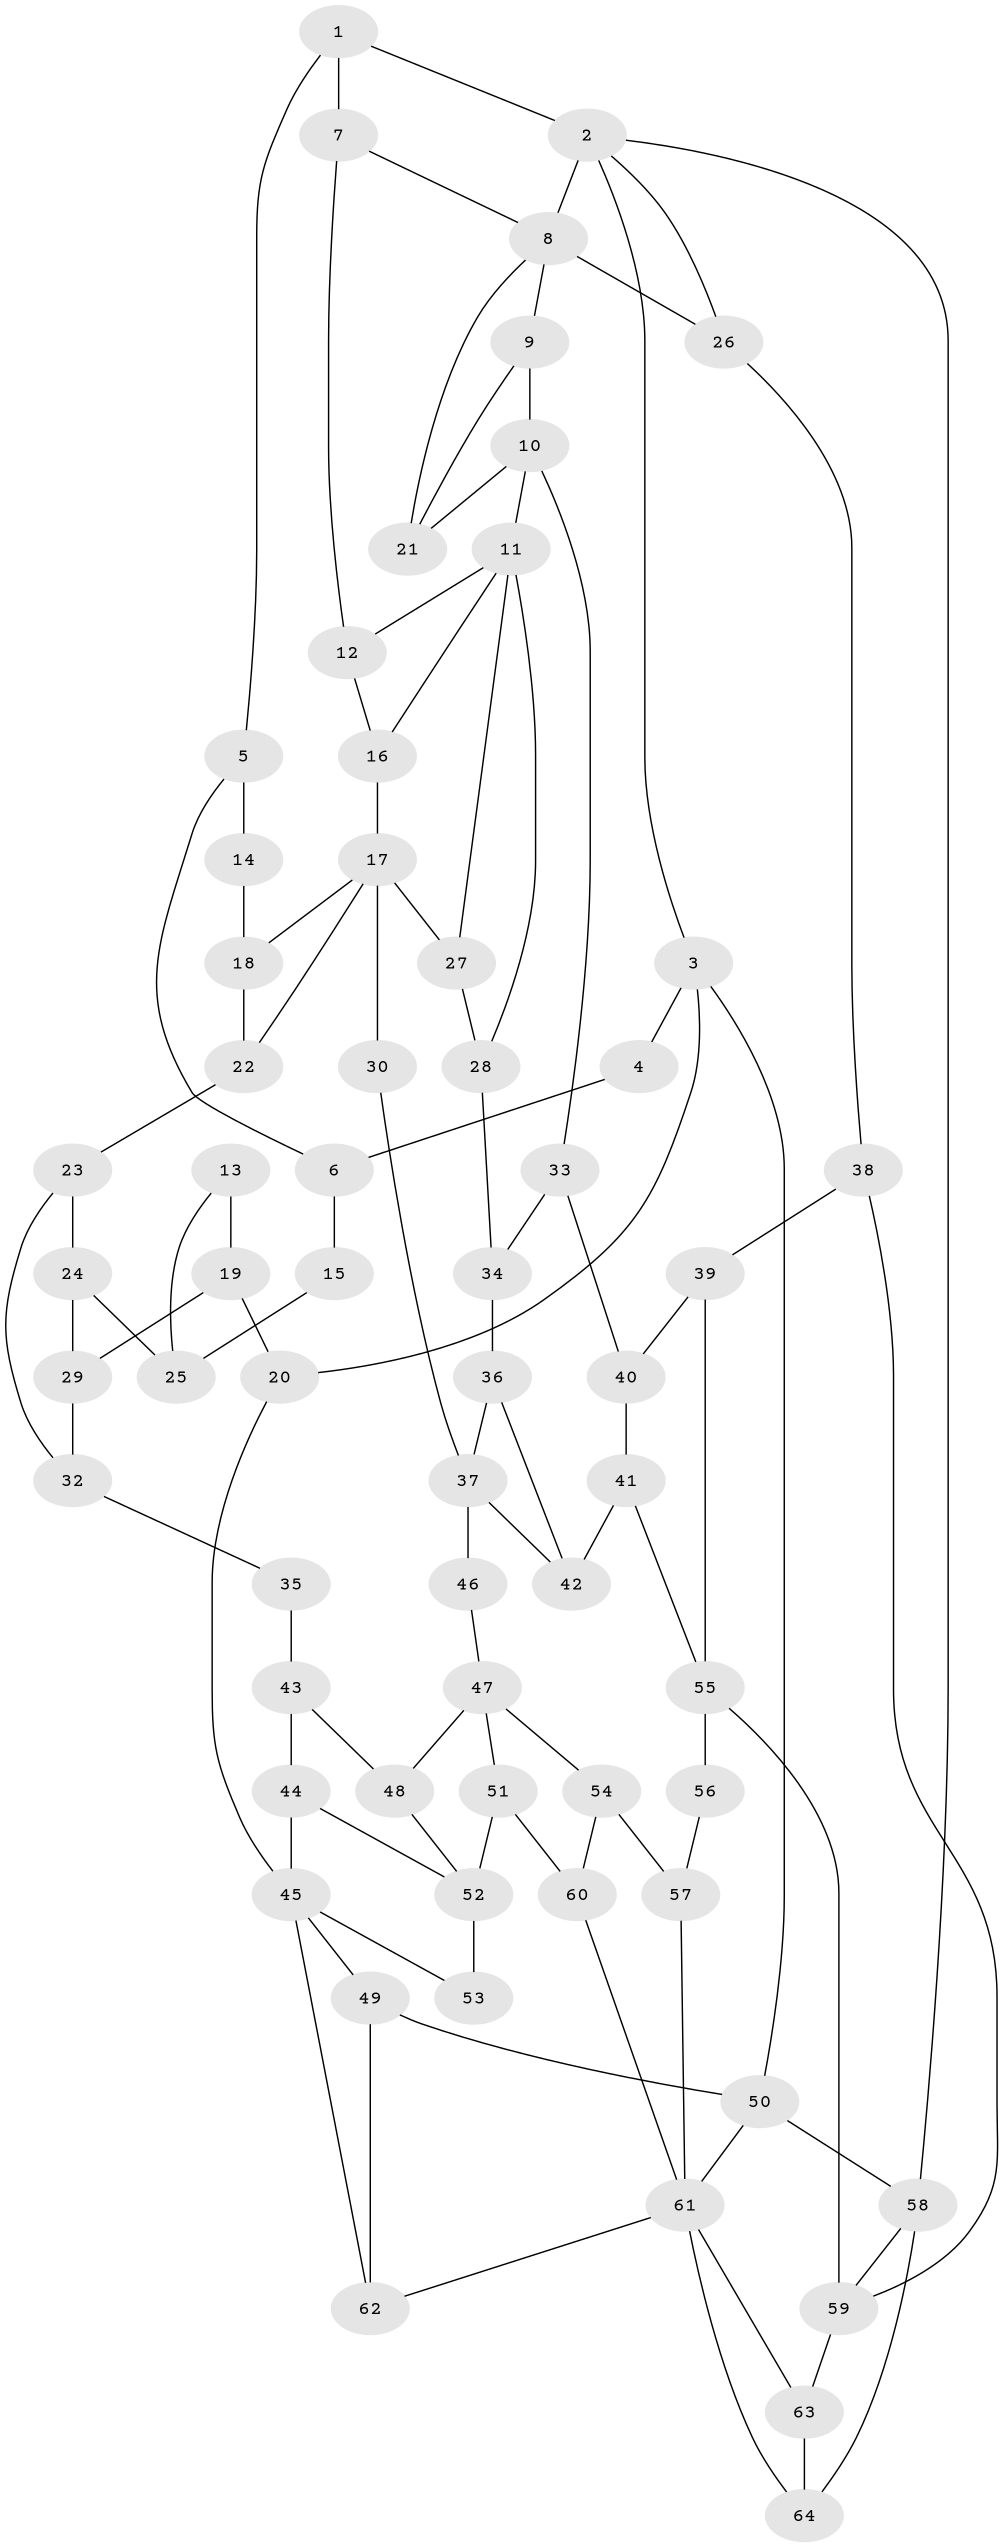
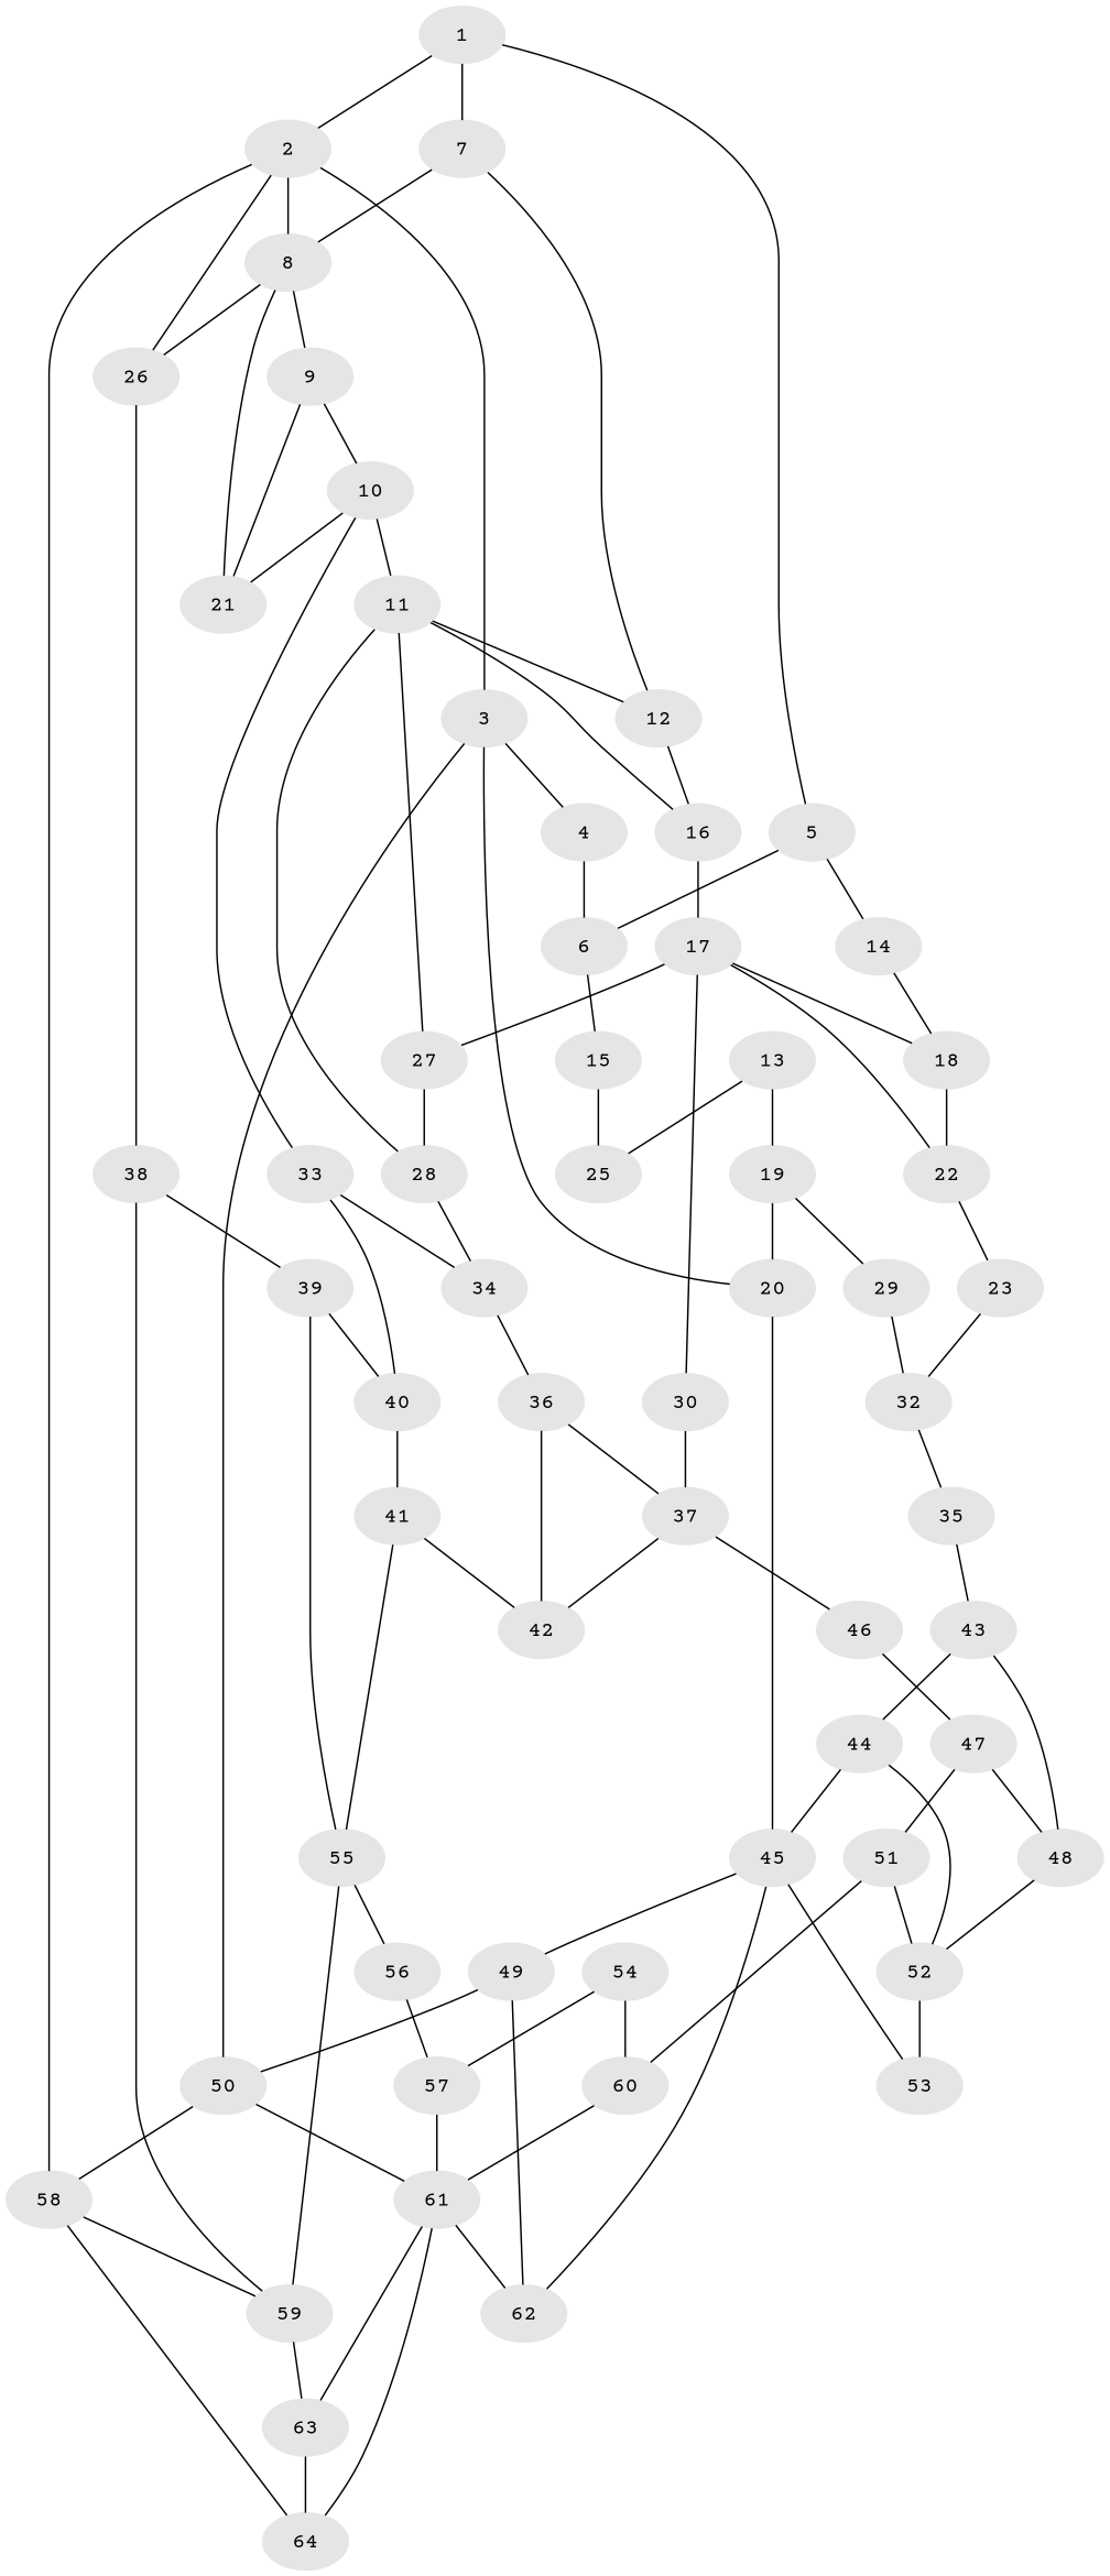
  graph {
    fontname="Courier Prime"
    node [color=gray90 fontname="Courier Prime" style=filled]
    edge [fontname="Courier Prime" weight=1.0]
    1
    2
    5
    7
    3
    8
    26
    58
    6
    14
    12
    4
    20
    50
    9
    21
    38
    59
    64
    45
    61
    15
    18
    13
    19
    25
    16
    10
    11
    33
    27
    28
    34
    40
    17
    29
    22
    30
    23
    37
    32
    49
    53
    62
-   24
    35
    39
    36
    42
    46
    43
    41
    44
    48
    47
    55
    63
    56
    52
    51
    54
    60
    57
    1 -- 2
    1 -- 5
    1 -- 7 [weight=2.0]
    2 -- 3
    2 -- 8 [weight=2.0]
    2 -- 26
    2 -- 58
    5 -- 6
    5 -- 14
    7 -- 8
    7 -- 12
    3 -- 4
    3 -- 20
    3 -- 50
    8 -- 26
    8 -- 9
    8 -- 21
    26 -- 38
    58 -- 59
    58 -- 64
    6 -- 15
    14 -- 18
    12 -- 16
    4 -- 6 [weight=2.0]
    20 -- 45 [weight=2.0]
    50 -- 58
    50 -- 61
    9 -- 21
    9 -- 10
    38 -- 59
    38 -- 39
    59 -- 63
    45 -- 49
    45 -- 53
    45 -- 62
    61 -- 64
    61 -- 62
    61 -- 63
    15 -- 25
    18 -- 22
    13 -- 19 [weight=2.0]
    13 -- 25
    19 -- 20 [weight=2.0]
    19 -- 29 [weight=2.0]
    16 -- 17
    10 -- 21
    10 -- 11 [weight=2.0]
    10 -- 33
    11 -- 12
    11 -- 16
    11 -- 27
    11 -- 28
    33 -- 34
    33 -- 40
    27 -- 28
    28 -- 34
    34 -- 36
    40 -- 41
    17 -- 18
    17 -- 27
    17 -- 22
    17 -- 30 [weight=2.0]
    29 -- 32 [weight=2.0]
    22 -- 23
    30 -- 37 [weight=2.0]
    23 -- 32
-   23 -- 24
    37 -- 42
    37 -- 46 [weight=2.0]
    32 -- 35
    49 -- 50
    49 -- 62
-   24 -- 25
-   24 -- 29 [weight=2.0]
    35 -- 43
    39 -- 40
    39 -- 55
    36 -- 37
    36 -- 42
    46 -- 47 [weight=2.0]
    43 -- 44
    43 -- 48
    41 -- 42
    41 -- 55
    44 -- 45
    44 -- 52
    48 -- 52
    47 -- 48
    47 -- 51
-   47 -- 54 [weight=2.0]
    55 -- 59 [weight=2.0]
    55 -- 56 [weight=2.0]
    63 -- 64
    56 -- 57
    52 -- 53 [weight=2.0]
    51 -- 52 [weight=2.0]
    51 -- 60
    54 -- 60
    54 -- 57 [weight=2.0]
    60 -- 61
    57 -- 61
  }
